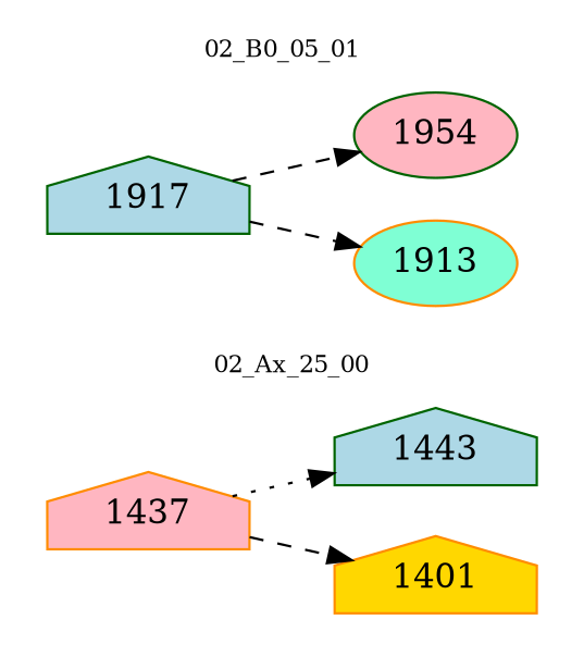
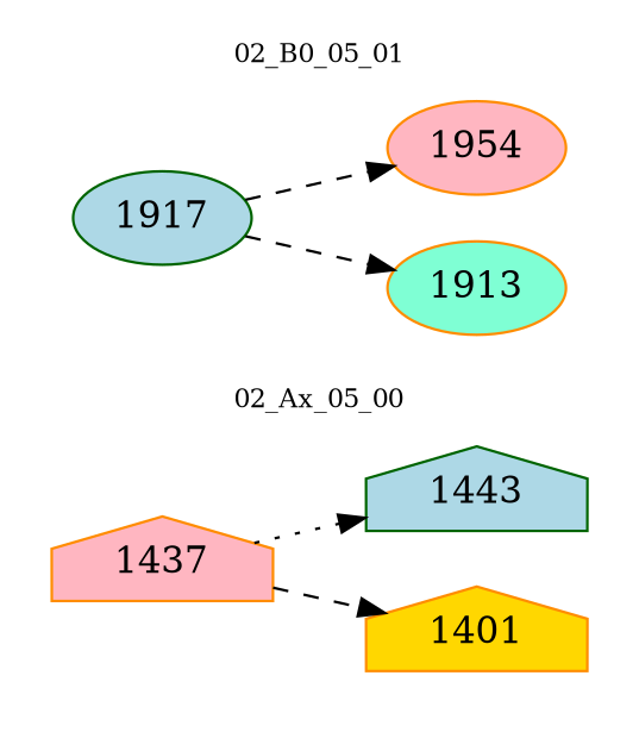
  digraph {
    rankdir=LR
    node [color=darkorange fillcolor=lightpink shape=house style=filled]
    edge [color=black style=dashed]
    n1 [label=1437]
    n2 [fillcolor=gold label=1401]
    n3 [color=darkgreen fillcolor=lightblue label=1443]
-   n4 [color=darkgreen fillcolor=lightblue label=1917]
+   n4 [color=darkgreen fillcolor=lightblue label=1917 shape=ellipse]
    n5 [fillcolor=aquamarine label=1913 shape=ellipse]
-   n6 [color=darkgreen label=1954 shape=ellipse]
+   n6 [label=1954 shape=ellipse]
    subgraph cluster_1 {
      color=white
      fontsize=10
-     label="02_Ax_25_00"
+     label="02_Ax_05_00"
      n1
      n2
      n3
    }
    subgraph cluster_2 {
      color=white
      fontsize=10
      label="02_B0_05_01"
      n4
      n5
      n6
    }
    n1 -> n2
    n1 -> n3 [style=dotted]
    n4 -> n5
    n4 -> n6
  }
